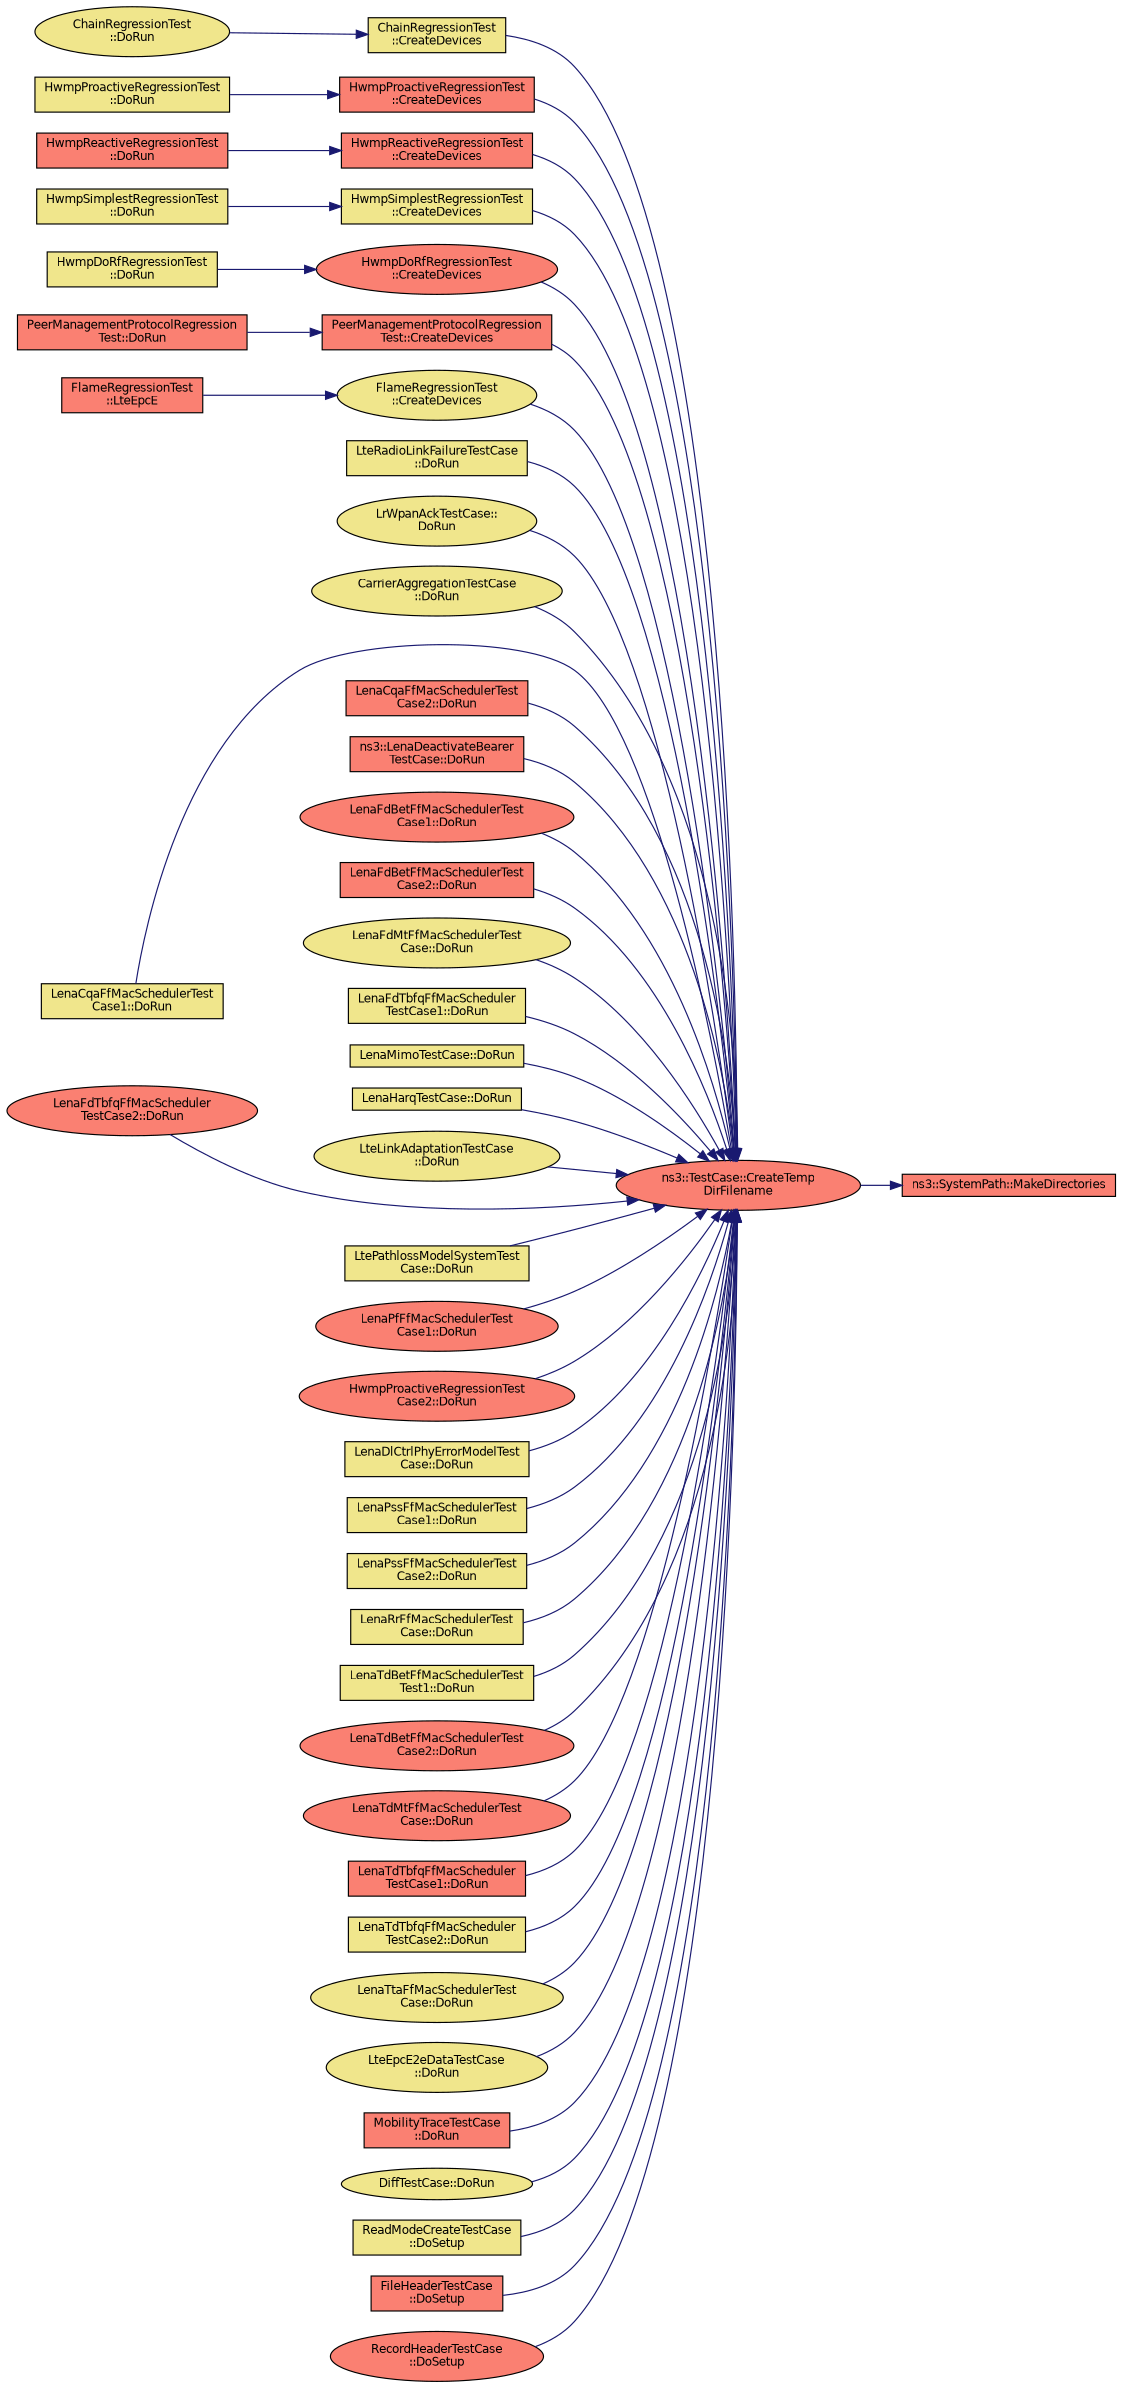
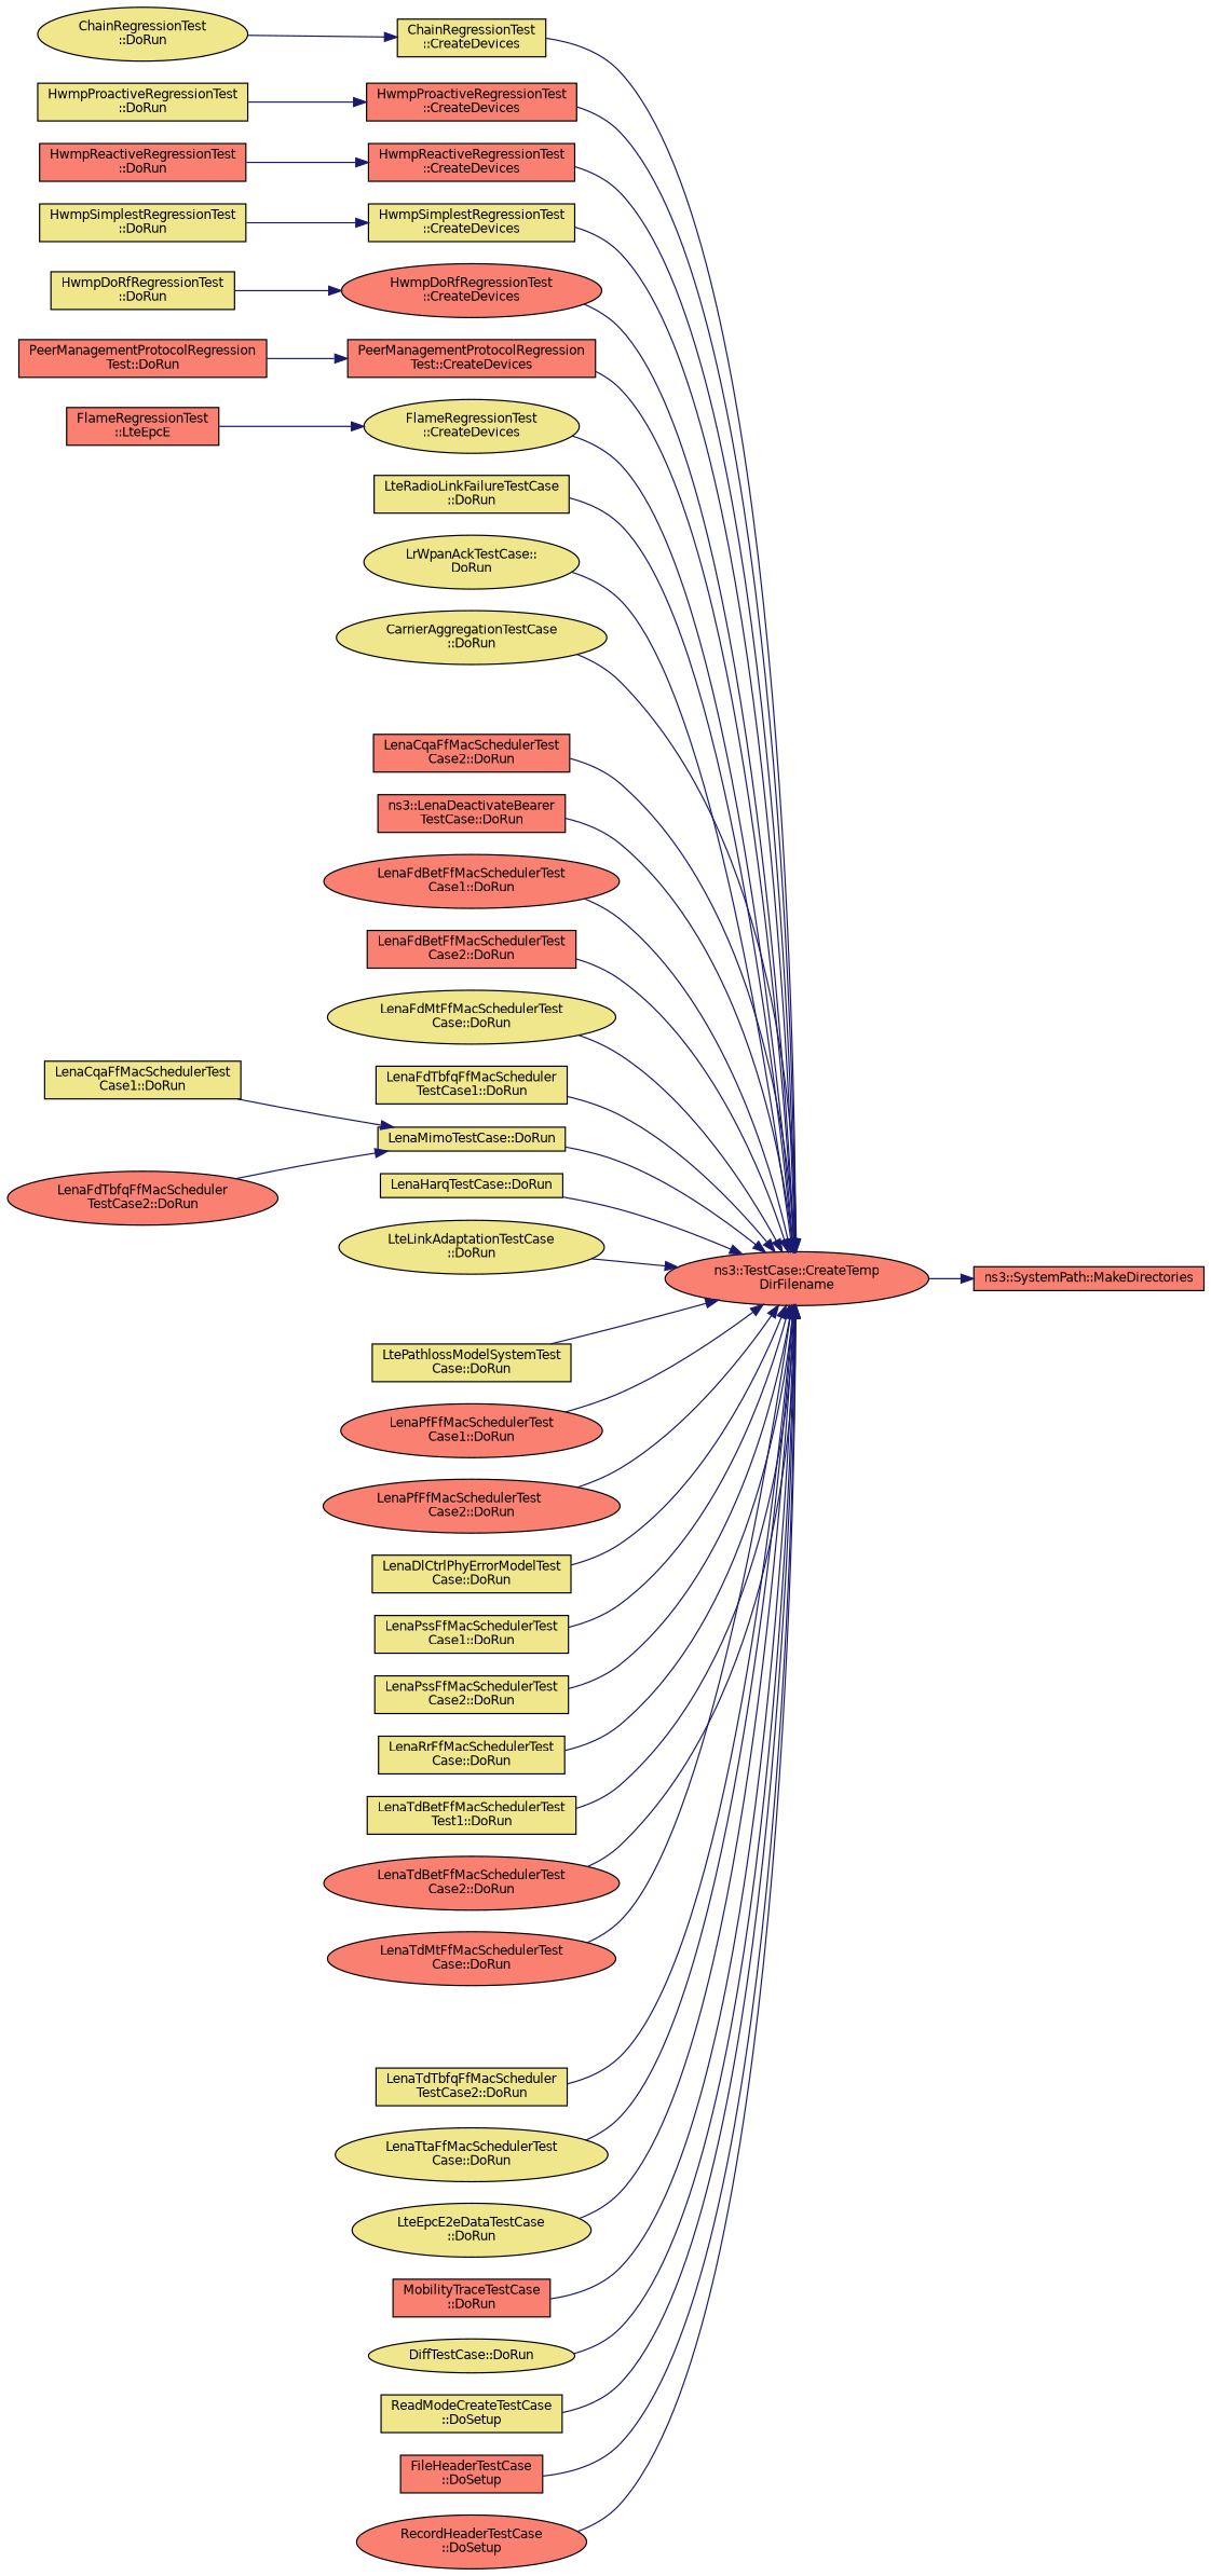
  digraph {
    rankdir=RL
    node [color=black fillcolor=khaki fontname=Helvetica fontsize=10 shape=box style=filled]
    edge [color=midnightblue dir=back fontname=Helvetica fontsize=10 labelfontname=Helvetica labelfontsize=10 style=solid]
    n1 [fillcolor=salmon fontcolor=black height=0.2 label="ns3::SystemPath::MakeDirectories" width=0.4]
    n2 [fillcolor=salmon height=0.2 label="ns3::TestCase::CreateTemp\lDirFilename" shape=ellipse width=0.4]
    n3 [height=0.2 label="ChainRegressionTest\l::CreateDevices" width=0.4]
    n4 [fillcolor=salmon height=0.2 label="HwmpProactiveRegressionTest\l::CreateDevices" width=0.4]
    n5 [fillcolor=salmon height=0.2 label="HwmpReactiveRegressionTest\l::CreateDevices" width=0.4]
    n6 [height=0.2 label="HwmpSimplestRegressionTest\l::CreateDevices" width=0.4]
    n7 [fillcolor=salmon height=0.2 label="HwmpDoRfRegressionTest\l::CreateDevices" shape=ellipse width=0.4]
    n8 [fillcolor=salmon height=0.2 label="PeerManagementProtocolRegression\lTest::CreateDevices" width=0.4]
    n9 [height=0.2 label="FlameRegressionTest\l::CreateDevices" shape=ellipse width=0.4]
    n10 [height=0.2 label="LteRadioLinkFailureTestCase\l::DoRun" width=0.4]
    n11 [height=0.2 label="LrWpanAckTestCase::\lDoRun" shape=ellipse width=0.4]
    n12 [height=0.2 label="CarrierAggregationTestCase\l::DoRun" shape=ellipse width=0.4]
    n13 [height=0.2 label="LenaCqaFfMacSchedulerTest\lCase1::DoRun" width=0.4]
    n14 [fillcolor=salmon height=0.2 label="LenaCqaFfMacSchedulerTest\lCase2::DoRun" width=0.4]
    n15 [fillcolor=salmon height=0.2 label="ns3::LenaDeactivateBearer\lTestCase::DoRun" width=0.4]
    n16 [fillcolor=salmon height=0.2 label="LenaFdBetFfMacSchedulerTest\lCase1::DoRun" shape=ellipse width=0.4]
    n17 [fillcolor=salmon height=0.2 label="LenaFdBetFfMacSchedulerTest\lCase2::DoRun" width=0.4]
    n18 [height=0.2 label="LenaFdMtFfMacSchedulerTest\lCase::DoRun" shape=ellipse width=0.4]
    n19 [height=0.2 label="LenaFdTbfqFfMacScheduler\lTestCase1::DoRun" width=0.4]
    n20 [fillcolor=salmon height=0.2 label="LenaFdTbfqFfMacScheduler\lTestCase2::DoRun" shape=ellipse width=0.4]
    n21 [height=0.2 label="LenaHarqTestCase::DoRun" width=0.4]
    n22 [height=0.2 label="LteLinkAdaptationTestCase\l::DoRun" shape=ellipse width=0.4]
    n23 [height=0.2 label="LenaMimoTestCase::DoRun" width=0.4]
    n24 [height=0.2 label="LtePathlossModelSystemTest\lCase::DoRun" width=0.4]
    n25 [fillcolor=salmon height=0.2 label="LenaPfFfMacSchedulerTest\lCase1::DoRun" shape=ellipse width=0.4]
-   n26 [fillcolor=salmon height=0.2 label="HwmpProactiveRegressionTest\lCase2::DoRun" shape=ellipse width=0.4]
+   n26 [fillcolor=salmon height=0.2 label="LenaPfFfMacSchedulerTest\lCase2::DoRun" shape=ellipse width=0.4]
    n27 [height=0.2 label="LenaDlCtrlPhyErrorModelTest\lCase::DoRun" width=0.4]
    n28 [height=0.2 label="LenaPssFfMacSchedulerTest\lCase1::DoRun" width=0.4]
    n29 [height=0.2 label="LenaPssFfMacSchedulerTest\lCase2::DoRun" width=0.4]
    n30 [height=0.2 label="LenaRrFfMacSchedulerTest\lCase::DoRun" width=0.4]
    n31 [height=0.2 label="LenaTdBetFfMacSchedulerTest\lTest1::DoRun" width=0.4]
    n32 [fillcolor=salmon height=0.2 label="LenaTdBetFfMacSchedulerTest\lCase2::DoRun" shape=ellipse width=0.4]
    n33 [fillcolor=salmon height=0.2 label="LenaTdMtFfMacSchedulerTest\lCase::DoRun" shape=ellipse width=0.4]
-   n34 [fillcolor=salmon height=0.2 label="LenaTdTbfqFfMacScheduler\lTestCase1::DoRun" width=0.4]
    n35 [height=0.2 label="LenaTdTbfqFfMacScheduler\lTestCase2::DoRun" width=0.4]
    n36 [height=0.2 label="LenaTtaFfMacSchedulerTest\lCase::DoRun" shape=ellipse width=0.4]
    n37 [height=0.2 label="LteEpcE2eDataTestCase\l::DoRun" shape=ellipse width=0.4]
    n38 [fillcolor=salmon height=0.2 label="MobilityTraceTestCase\l::DoRun" width=0.4]
    n39 [height=0.2 label="DiffTestCase::DoRun" shape=ellipse width=0.4]
    n40 [height=0.2 label="ReadModeCreateTestCase\l::DoSetup" width=0.4]
    n41 [fillcolor=salmon height=0.2 label="FileHeaderTestCase\l::DoSetup" width=0.4]
    n42 [fillcolor=salmon height=0.2 label="RecordHeaderTestCase\l::DoSetup" shape=ellipse width=0.4]
    n43 [height=0.2 label="ChainRegressionTest\l::DoRun" shape=ellipse width=0.4]
    n44 [height=0.2 label="HwmpProactiveRegressionTest\l::DoRun" width=0.4]
    n45 [fillcolor=salmon height=0.2 label="HwmpReactiveRegressionTest\l::DoRun" width=0.4]
    n46 [height=0.2 label="HwmpSimplestRegressionTest\l::DoRun" width=0.4]
    n47 [height=0.2 label="HwmpDoRfRegressionTest\l::DoRun" width=0.4]
    n48 [fillcolor=salmon height=0.2 label="PeerManagementProtocolRegression\lTest::DoRun" width=0.4]
    n49 [fillcolor=salmon height=0.2 label="FlameRegressionTest\l::LteEpcE" width=0.4]
    n1 -> n2
    n2 -> n3
    n2 -> n4
    n2 -> n5
    n2 -> n6
    n2 -> n7
    n2 -> n8
    n2 -> n9
    n2 -> n10
    n2 -> n11
    n2 -> n12
-   n2 -> n13
+   n23 -> n13
    n2 -> n14
    n2 -> n15
    n2 -> n16
    n2 -> n17
    n2 -> n18
    n2 -> n19
-   n2 -> n20
+   n23 -> n20
    n2 -> n21
    n2 -> n22
    n2 -> n23
    n2 -> n24
    n2 -> n25
    n2 -> n26
    n2 -> n27
    n2 -> n28
    n2 -> n29
    n2 -> n30
    n2 -> n31
    n2 -> n32
    n2 -> n33
-   n2 -> n34
    n2 -> n35
    n2 -> n36
    n2 -> n37
    n2 -> n38
    n2 -> n39
    n2 -> n40
    n2 -> n41
    n2 -> n42
    n3 -> n43
    n4 -> n44
    n5 -> n45
    n6 -> n46
    n7 -> n47
    n8 -> n48
    n9 -> n49
  }
